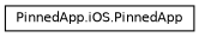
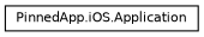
  digraph {
    rankdir=LR
-   n1 [color=black fillcolor=white fontname=Helvetica fontsize=10 height=0.2 label="PinnedApp.iOS.PinnedApp" shape=record style=filled width=0.4]
+   n1 [color=black fillcolor=white fontname=Helvetica fontsize=10 height=0.2 label="PinnedApp.iOS.Application" shape=record style=filled width=0.4]
  }
